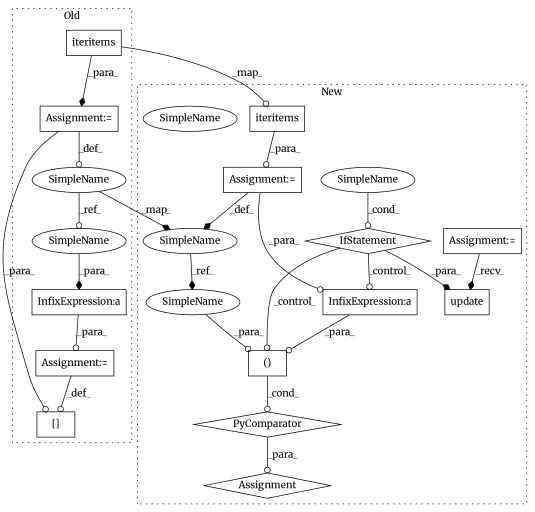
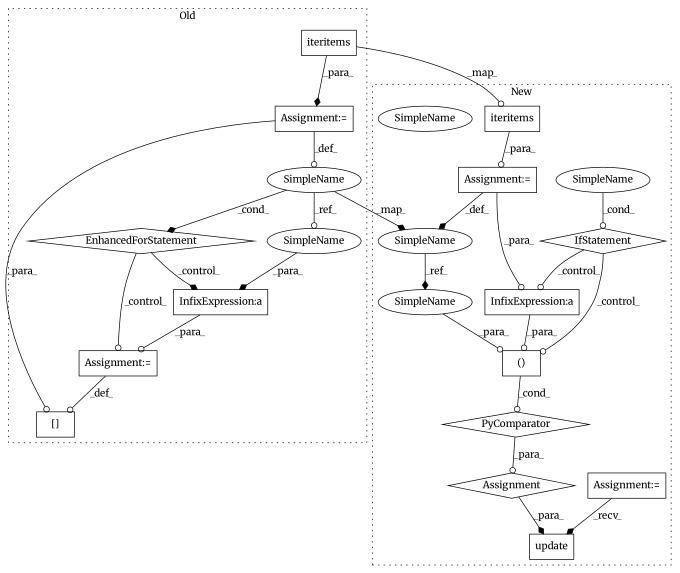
  digraph {
    fontname=Merriweather
    node [a=42 fontname=Merriweather l=3 s=13809 shape=box]
    edge [arrowhead=odot fontname=Merriweather]
    n1 [a=32 l="10,1" label=iteritems s="13439,13453"]
    n2 [a=7 l="71,2" label="Assignment:=" s="13358,13454"]
+   n3 [a=70 l="71,2" label=EnhancedForStatement s="13358,13454" shape=diamond]
    n4 [a=7 l=1 label="Assignment:=" s=13475]
    n5 [a=2 l="5,1" label="[]" s="13466,13474"]
    n6 [a=27 label="InfixExpression:a" s=13480]
    n7 [label=SimpleName s=13433 shape=ellipse]
    n8 [label=SimpleName s=13477 shape=ellipse]
    n9 [a=32 l="10,1" label=iteritems s="13816,13830"]
    n10 [a=7 l=31 label="Assignment:="]
    n11 [a=113 l=31 label=PyComparator shape=diamond]
    n12 [a=106 l=25 label="()" s=13707]
    n13 [l=5 label=SimpleName s=13835 shape=ellipse]
    n14 [a=25 l=31 label=IfStatement shape=diamond]
    n15 [a=32 l="7,-10" label=update s="13677,13853"]
    n16 [a=107 l=146 label=Assignment s=13707 shape=diamond]
    n17 [a=7 l=4 label="Assignment:=" s=13629]
    n18 [a=27 label="InfixExpression:a" s=13723]
    n19 [l=1 label=SimpleName s=13800 shape=ellipse]
    n20 [l=1 label=SimpleName s=13707 shape=ellipse]
    n21 [l=5 label=SimpleName s=13835 shape=ellipse]
    subgraph cluster_1 {
      label=Old
      style=dotted
      n1
      n2
+     n3
      n4
      n5
      n6
      n7
      n8
    }
    subgraph cluster_2 {
      label=New
      style=dotted
      n9
      n10
      n11
      n12
      n13
      n14
      n15
      n16
      n17
      n18
      n19
      n20
      n21
    }
    n1 -> n2 [arrowhead=diamond label=_para_]
    n1 -> n9 [label=_map_]
    n2 -> n5 [label=_para_]
    n2 -> n7 [label=_def_]
+   n3 -> n4 [label=_control_]
+   n3 -> n6 [arrowhead=diamond label=_control_]
    n4 -> n5 [label=_def_]
    n6 -> n4 [label=_para_]
+   n7 -> n3 [arrowhead=diamond label=_cond_]
    n7 -> n8 [label=_ref_]
    n7 -> n19 [arrowhead=diamond label=_map_]
    n8 -> n6 [arrowhead=diamond label=_para_]
    n9 -> n10 [label=_para_]
    n10 -> n18 [label=_para_]
    n10 -> n19 [arrowhead=diamond label=_def_]
    n11 -> n16 [label=_para_]
    n12 -> n11 [label=_cond_]
    n14 -> n12 [label=_control_]
    n14 -> n18 [label=_control_]
-   n14 -> n15 [arrowhead=diamond label=_para_]
+   n16 -> n15 [arrowhead=diamond label=_para_]
    n17 -> n15 [arrowhead=diamond label=_recv_]
    n18 -> n12 [label=_para_]
    n19 -> n20 [arrowhead=diamond label=_ref_]
    n20 -> n12 [label=_para_]
    n21 -> n14 [label=_cond_]
  }
